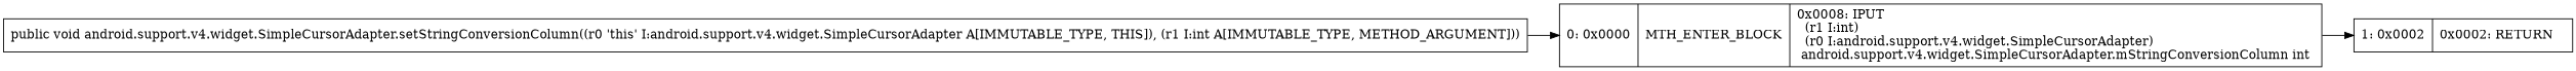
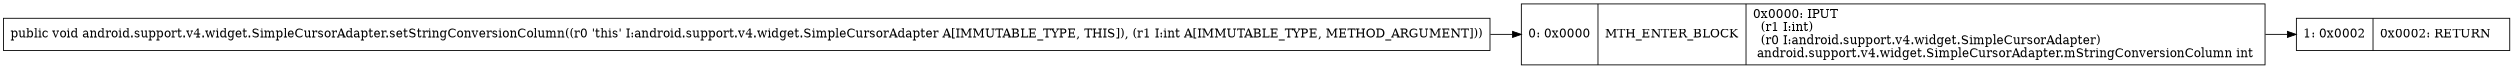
  digraph {
    rankdir=LR
    node [shape=record]
-   n1 [label="{0\:\ 0x0000|MTH_ENTER_BLOCK\l|0x0008: IPUT  \l  (r1 I:int)\l  (r0 I:android.support.v4.widget.SimpleCursorAdapter)\l android.support.v4.widget.SimpleCursorAdapter.mStringConversionColumn int \l}"]
+   n1 [label="{0\:\ 0x0000|MTH_ENTER_BLOCK\l|0x0000: IPUT  \l  (r1 I:int)\l  (r0 I:android.support.v4.widget.SimpleCursorAdapter)\l android.support.v4.widget.SimpleCursorAdapter.mStringConversionColumn int \l}"]
    n2 [label="{1\:\ 0x0002|0x0002: RETURN   \l}"]
    n3 [label="{public void android.support.v4.widget.SimpleCursorAdapter.setStringConversionColumn((r0 'this' I:android.support.v4.widget.SimpleCursorAdapter A[IMMUTABLE_TYPE, THIS]), (r1 I:int A[IMMUTABLE_TYPE, METHOD_ARGUMENT])) }"]
    n1 -> n2
    n3 -> n1
  }
